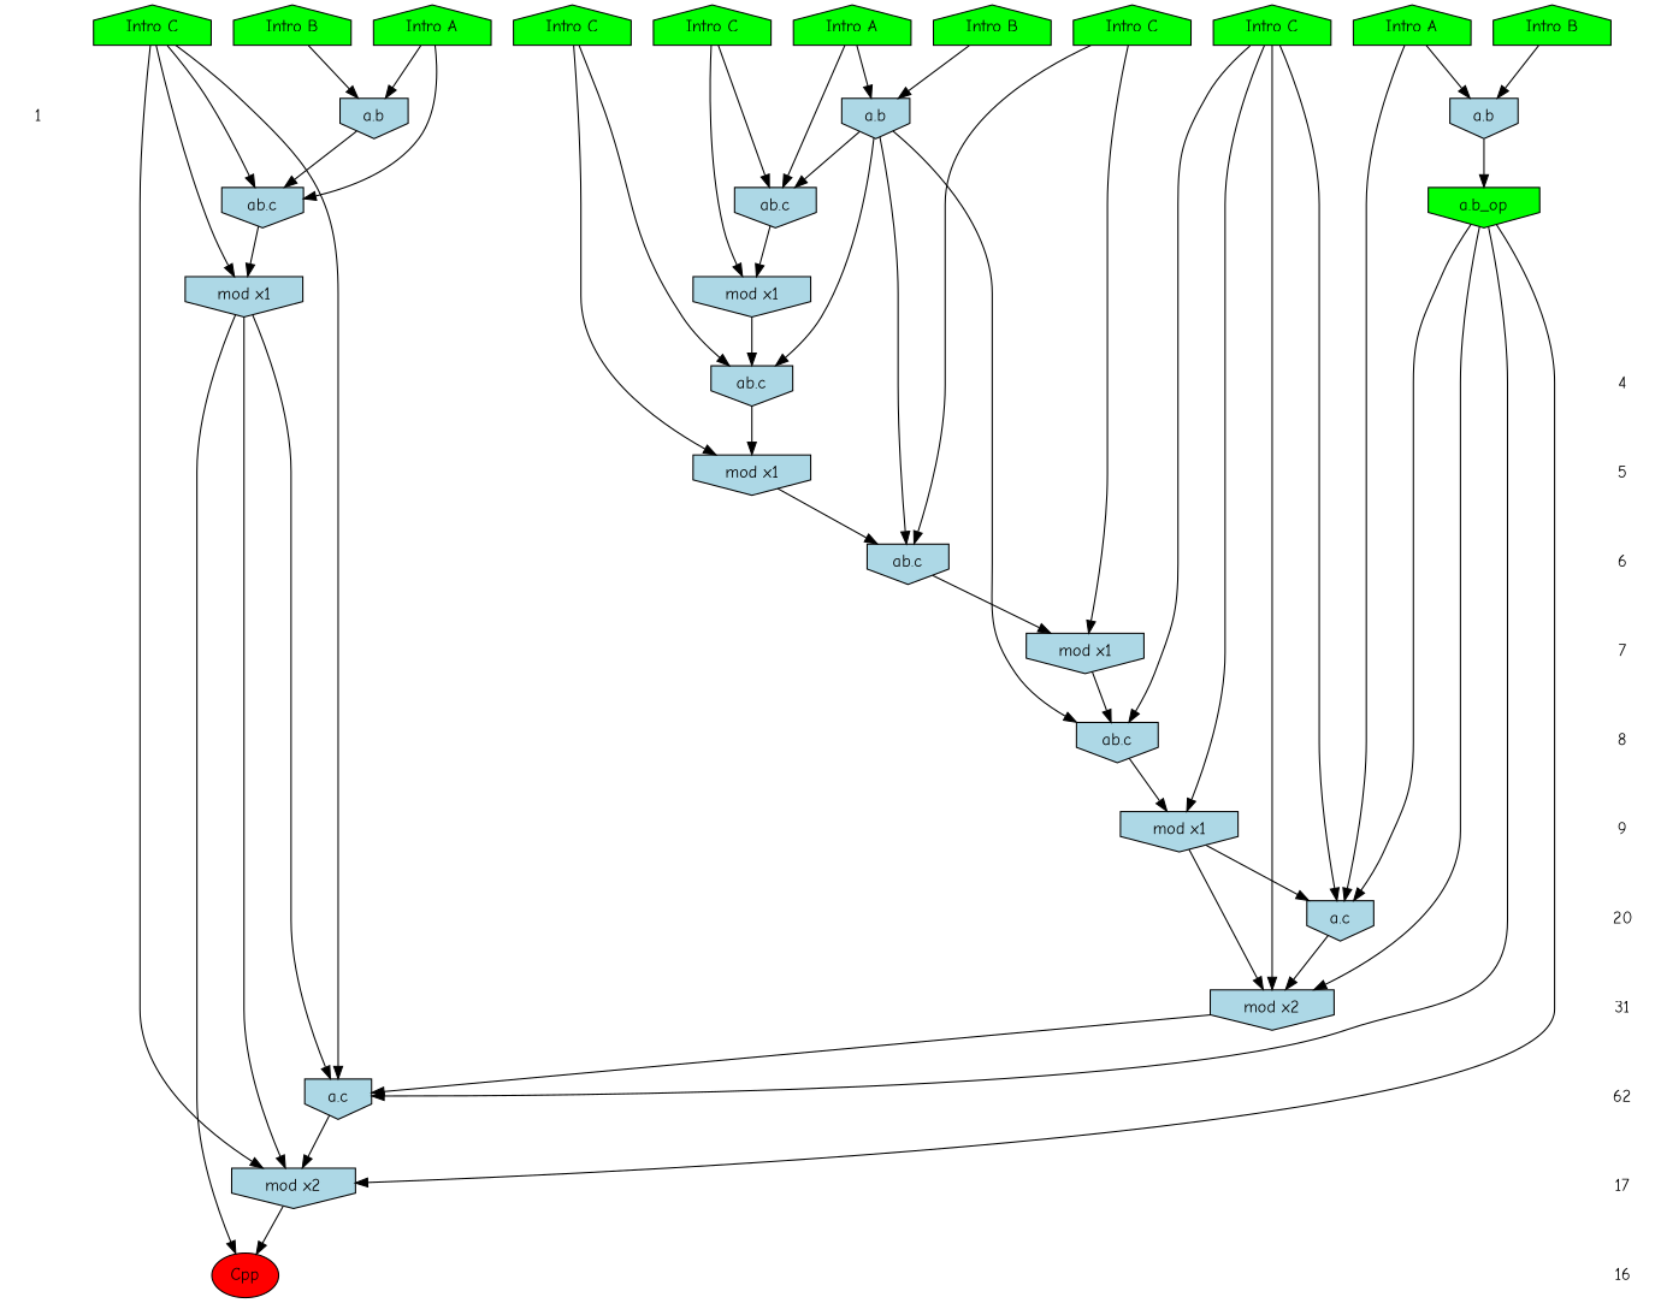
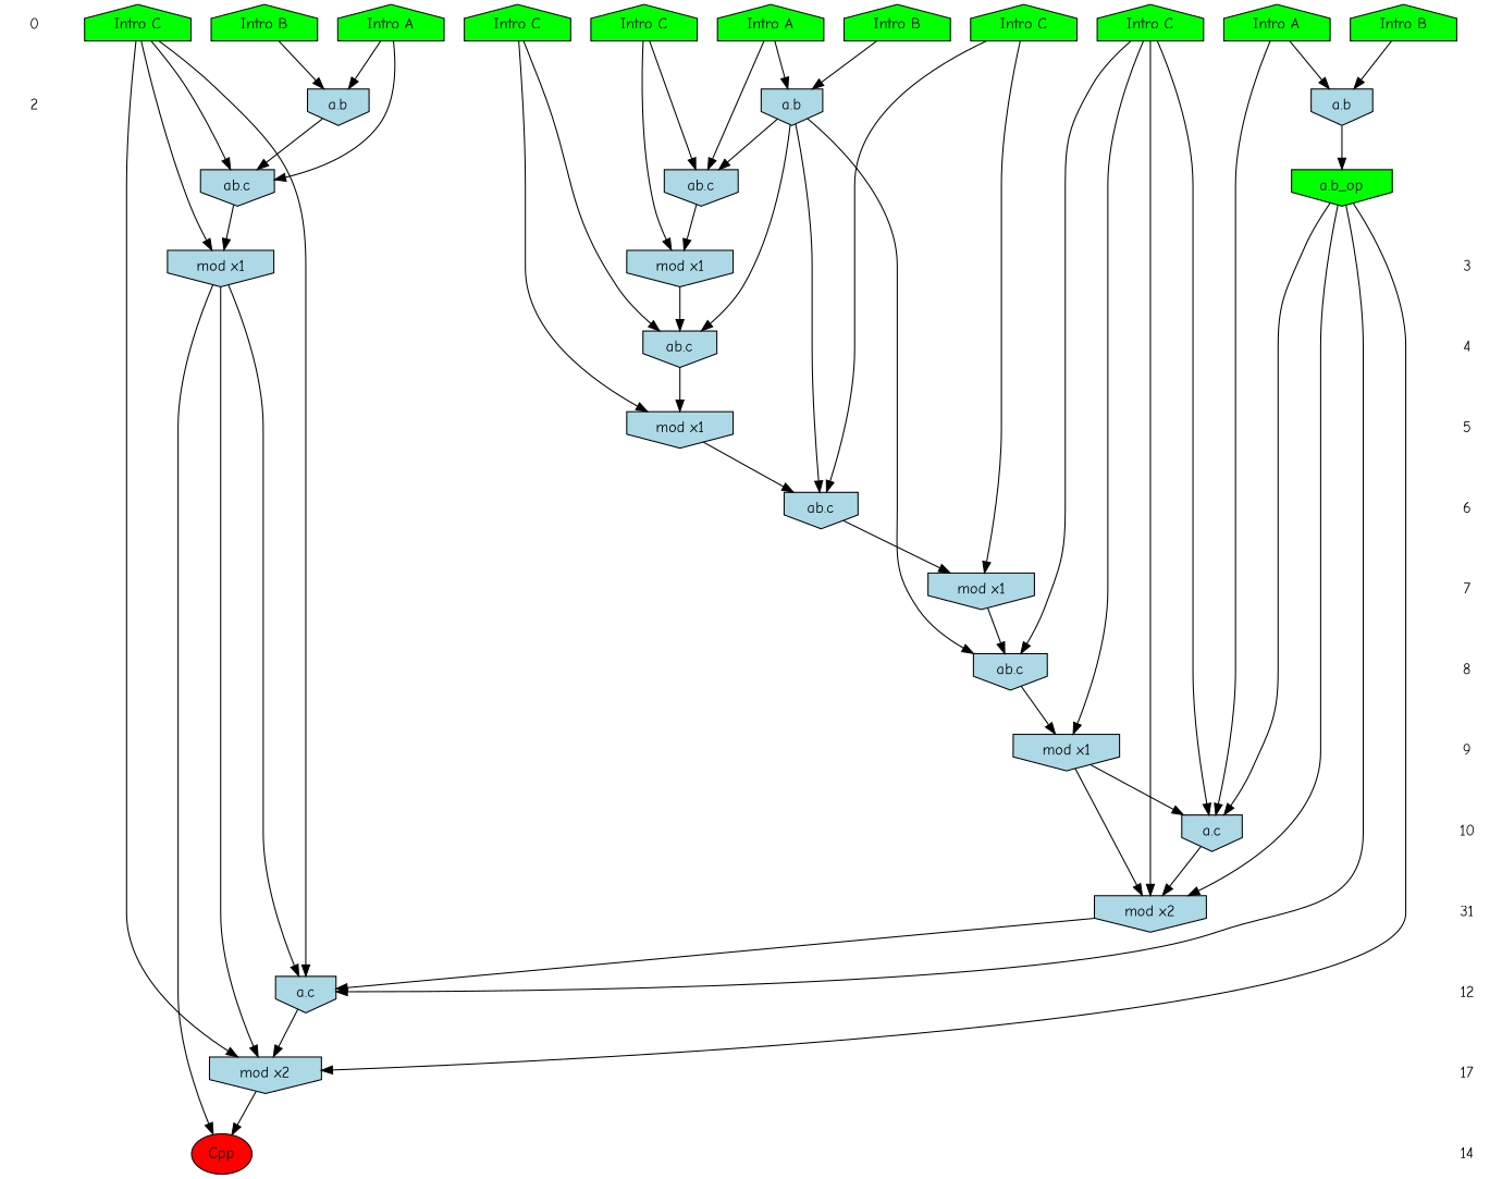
  digraph {
    fontname="Comic Neue"
    ranksep=.5
    node [fontname="Comic Neue" shape=invhouse fillcolor=lightblue style=filled]
    edge [fontname="Comic Neue"]
+   0 [shape=plaintext fillcolor="" style=""]
    n2 [fillcolor=green label="Intro A" shape=house]
    n3 [fillcolor=green label="Intro A" shape=house]
    n4 [fillcolor=green label="Intro B" shape=house]
    n5 [fillcolor=green label="Intro A" shape=house]
    n6 [fillcolor=green label="Intro B" shape=house]
    n7 [fillcolor=green label="Intro B" shape=house]
    n8 [fillcolor=green label="Intro C" shape=house]
    n9 [fillcolor=green label="Intro C" shape=house]
    n10 [fillcolor=green label="Intro C" shape=house]
    n11 [fillcolor=green label="Intro C" shape=house]
    n12 [fillcolor=green label="Intro C" shape=house]
-   1 [shape=plaintext fillcolor="" style=""]
+   1 [shape=plaintext label=2 fillcolor="" style=""]
    n14 [label="a.b"]
    n15 [label="a.b"]
    n16 [label="a.b"]
    n17 [label="ab.c"]
    n18 [fillcolor=green label="a.b_op"]
    n19 [label="ab.c"]
+   3 [shape=plaintext fillcolor="" style=""]
    n21 [label="mod x1"]
    n22 [label="mod x1"]
    4 [shape=plaintext fillcolor="" style=""]
    n24 [label="ab.c"]
    5 [shape=plaintext fillcolor="" style=""]
    n26 [label="mod x1"]
    6 [shape=plaintext fillcolor="" style=""]
    n28 [label="ab.c"]
    7 [shape=plaintext fillcolor="" style=""]
    n30 [label="mod x1"]
    8 [shape=plaintext fillcolor="" style=""]
    n32 [label="ab.c"]
    9 [shape=plaintext fillcolor="" style=""]
    n34 [label="mod x1"]
-   10 [shape=plaintext label=20 fillcolor="" style=""]
+   10 [shape=plaintext fillcolor="" style=""]
    n36 [label="a.c"]
    n37 [label=31 shape=plaintext fillcolor="" style=""]
    n38 [label="mod x2"]
-   12 [shape=plaintext label=62 fillcolor="" style=""]
+   12 [shape=plaintext fillcolor="" style=""]
    n40 [label="a.c"]
    n41 [label=17 shape=plaintext fillcolor="" style=""]
    n42 [label="mod x2"]
-   14 [shape=plaintext label=16 fillcolor="" style=""]
+   14 [shape=plaintext fillcolor="" style=""]
    n44 [fillcolor=red label=Cpp shape=""]
    subgraph sub_1 {
      rank=same
+     0
      n2
      n3
      n4
      n5
      n6
      n7
      n8
      n9
      n10
      n11
      n12
    }
    subgraph sub_2 {
      rank=same
      1
      n14
      n15
      n16
    }
    subgraph sub_3 {
      rank=same
      n17
      n18
      n19
    }
    subgraph sub_4 {
      rank=same
+     3
      n21
      n22
    }
    subgraph sub_5 {
      rank=same
      4
      n24
    }
    subgraph sub_6 {
      rank=same
      5
      n26
    }
    subgraph sub_7 {
      rank=same
      6
      n28
    }
    subgraph sub_8 {
      rank=same
      7
      n30
    }
    subgraph sub_9 {
      rank=same
      8
      n32
    }
    subgraph sub_10 {
      rank=same
      9
      n34
    }
    subgraph sub_11 {
      rank=same
      10
      n36
    }
    subgraph sub_12 {
      rank=same
      n37
      n38
    }
    subgraph sub_13 {
      rank=same
      12
      n40
    }
    subgraph sub_14 {
      rank=same
      n41
      n42
    }
    subgraph sub_15 {
      rank=same
      14
      n44
    }
+   0 -> 1 [style=invis]
    n2 -> n16
    n2 -> n19
    n3 -> n15
    n3 -> n36
    n4 -> n15
    n5 -> n14
    n5 -> n17
    n6 -> n14
    n7 -> n16
    n8 -> n24
    n8 -> n26
    n9 -> n32
    n9 -> n34
    n9 -> n36
    n9 -> n38
    n10 -> n28
    n10 -> n30
    n11 -> n17
    n11 -> n21
    n12 -> n19
    n12 -> n22
    n12 -> n40
    n12 -> n42
    n14 -> n17
    n14 -> n24
    n14 -> n28
    n14 -> n32
    n15 -> n18
    n16 -> n19
    n17 -> n21
    n18 -> n36
    n18 -> n38
    n18 -> n40
    n18 -> n42
    n19 -> n22
+   3 -> 4 [style=invis]
    n21 -> n24
    n22 -> n40
    n22 -> n42
    n22 -> n44
    4 -> 5 [style=invis]
    n24 -> n26
    5 -> 6 [style=invis]
    n26 -> n28
    6 -> 7 [style=invis]
    n28 -> n30
    7 -> 8 [style=invis]
    n30 -> n32
    8 -> 9 [style=invis]
    n32 -> n34
    9 -> 10 [style=invis]
    n34 -> n36
    n34 -> n38
    10 -> n37 [style=invis]
    n36 -> n38
    n37 -> 12 [style=invis]
    n38 -> n40
    12 -> n41 [style=invis]
    n40 -> n42
    n41 -> 14 [style=invis]
    n42 -> n44
  }
